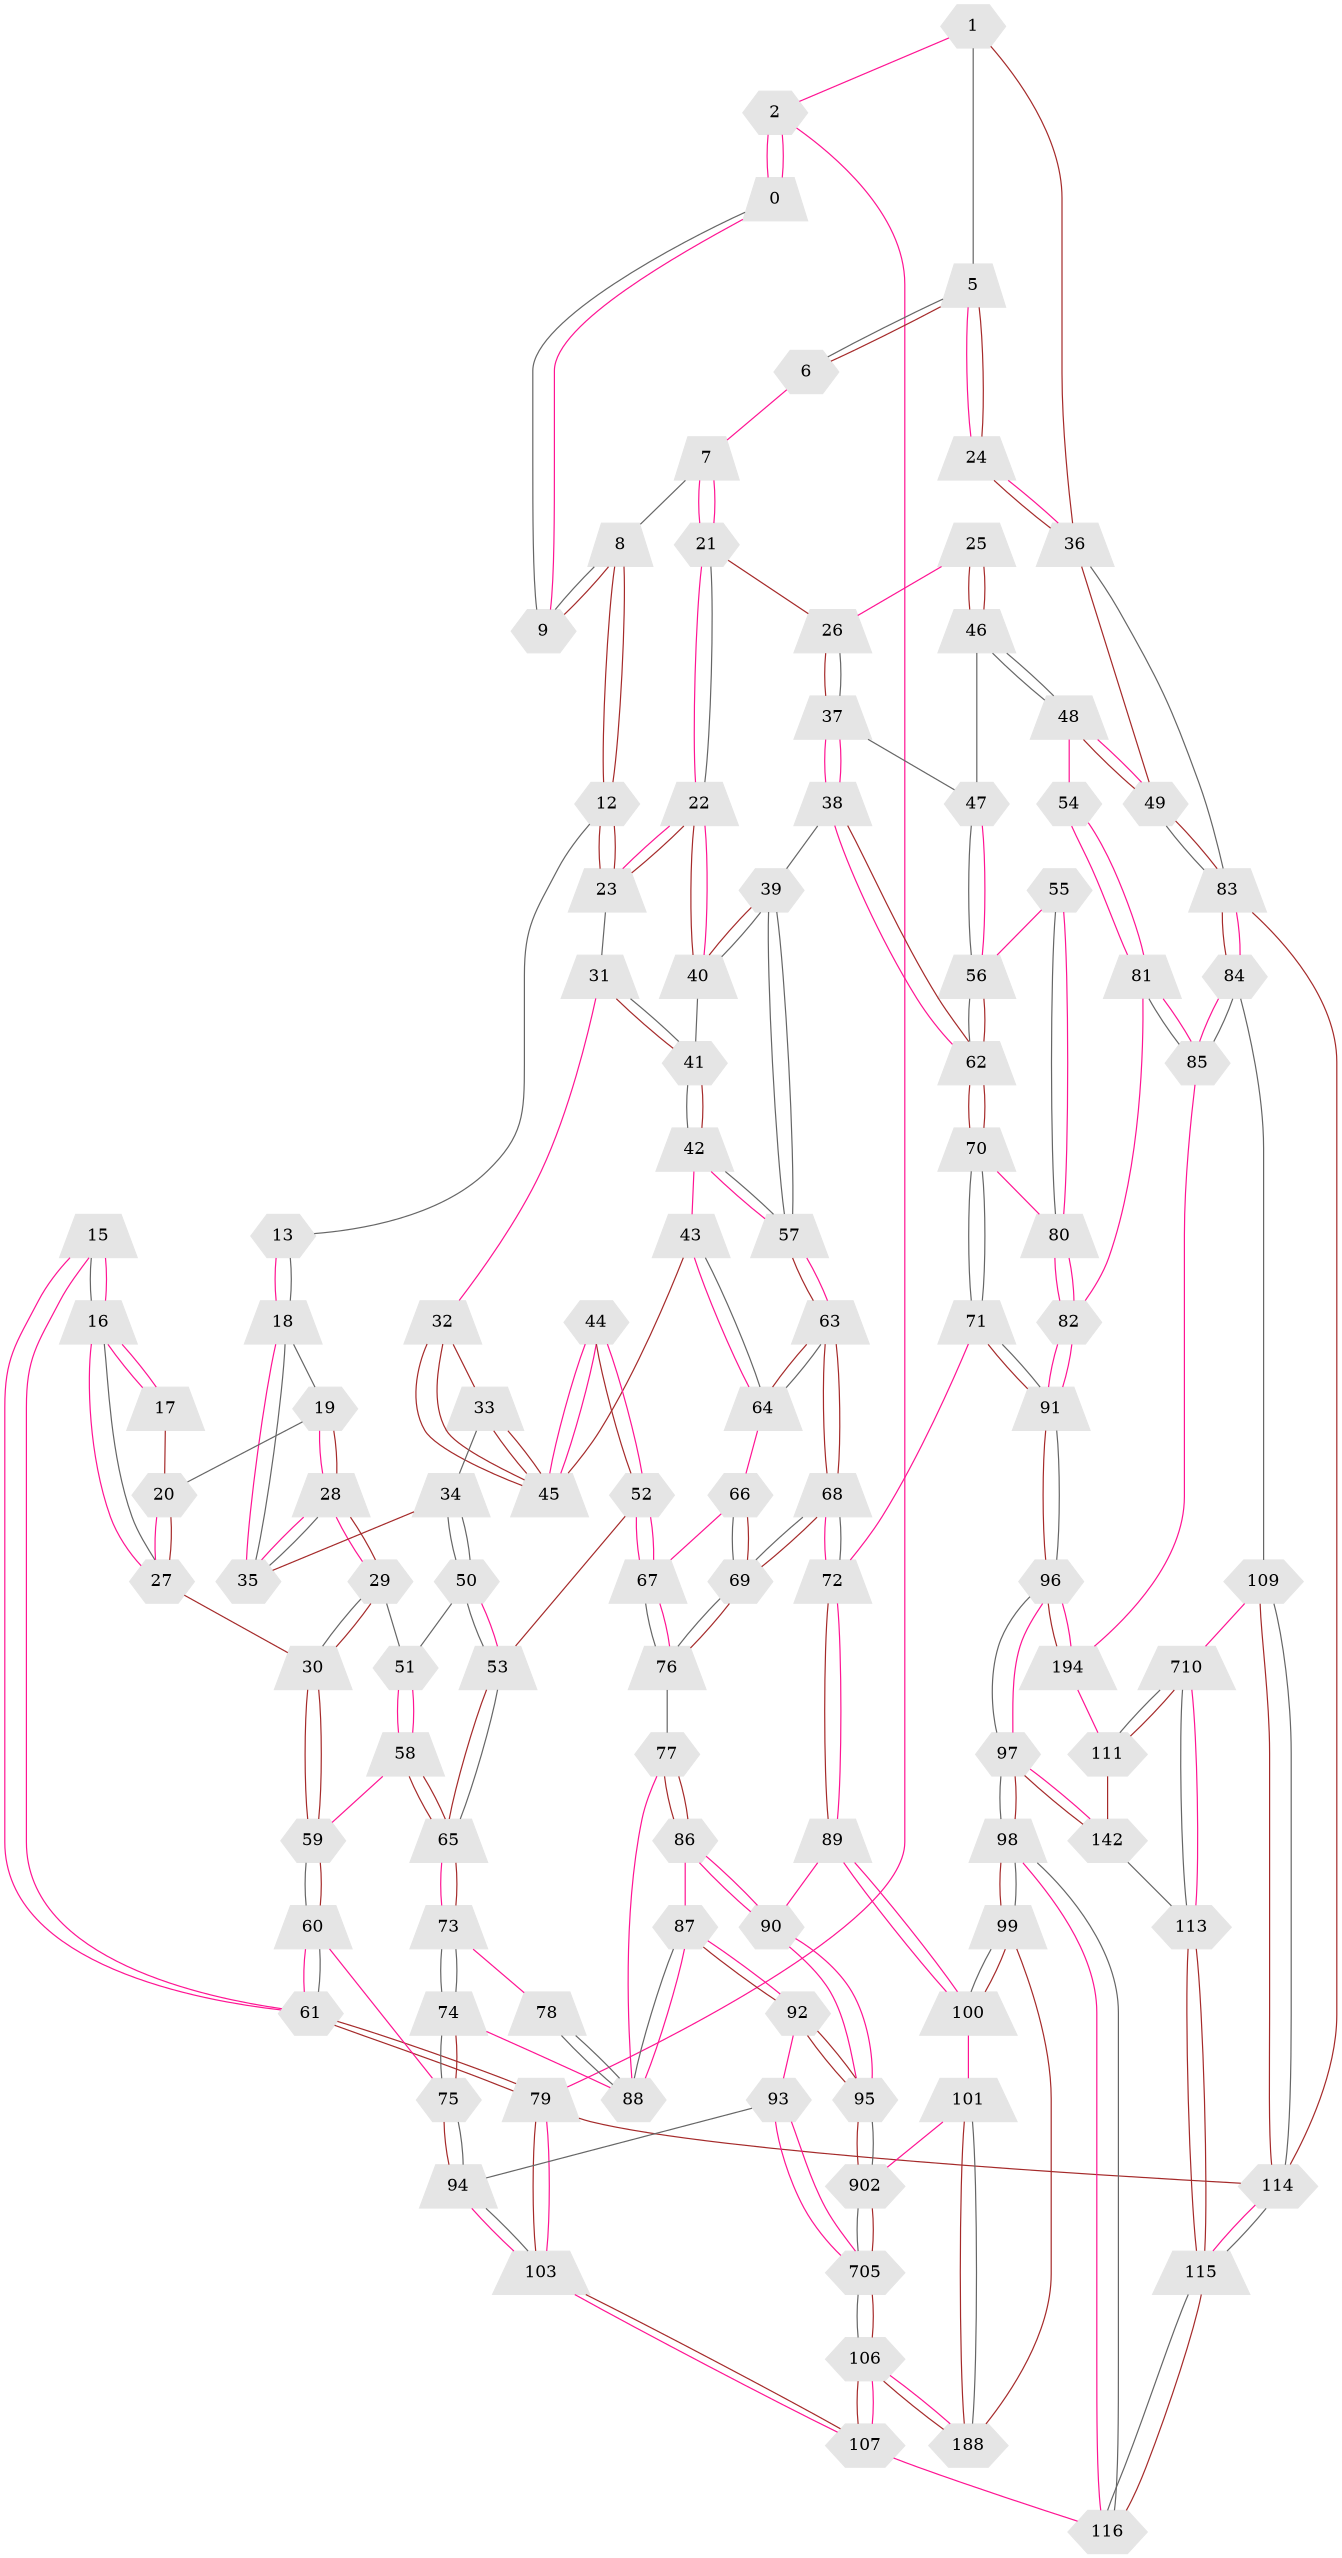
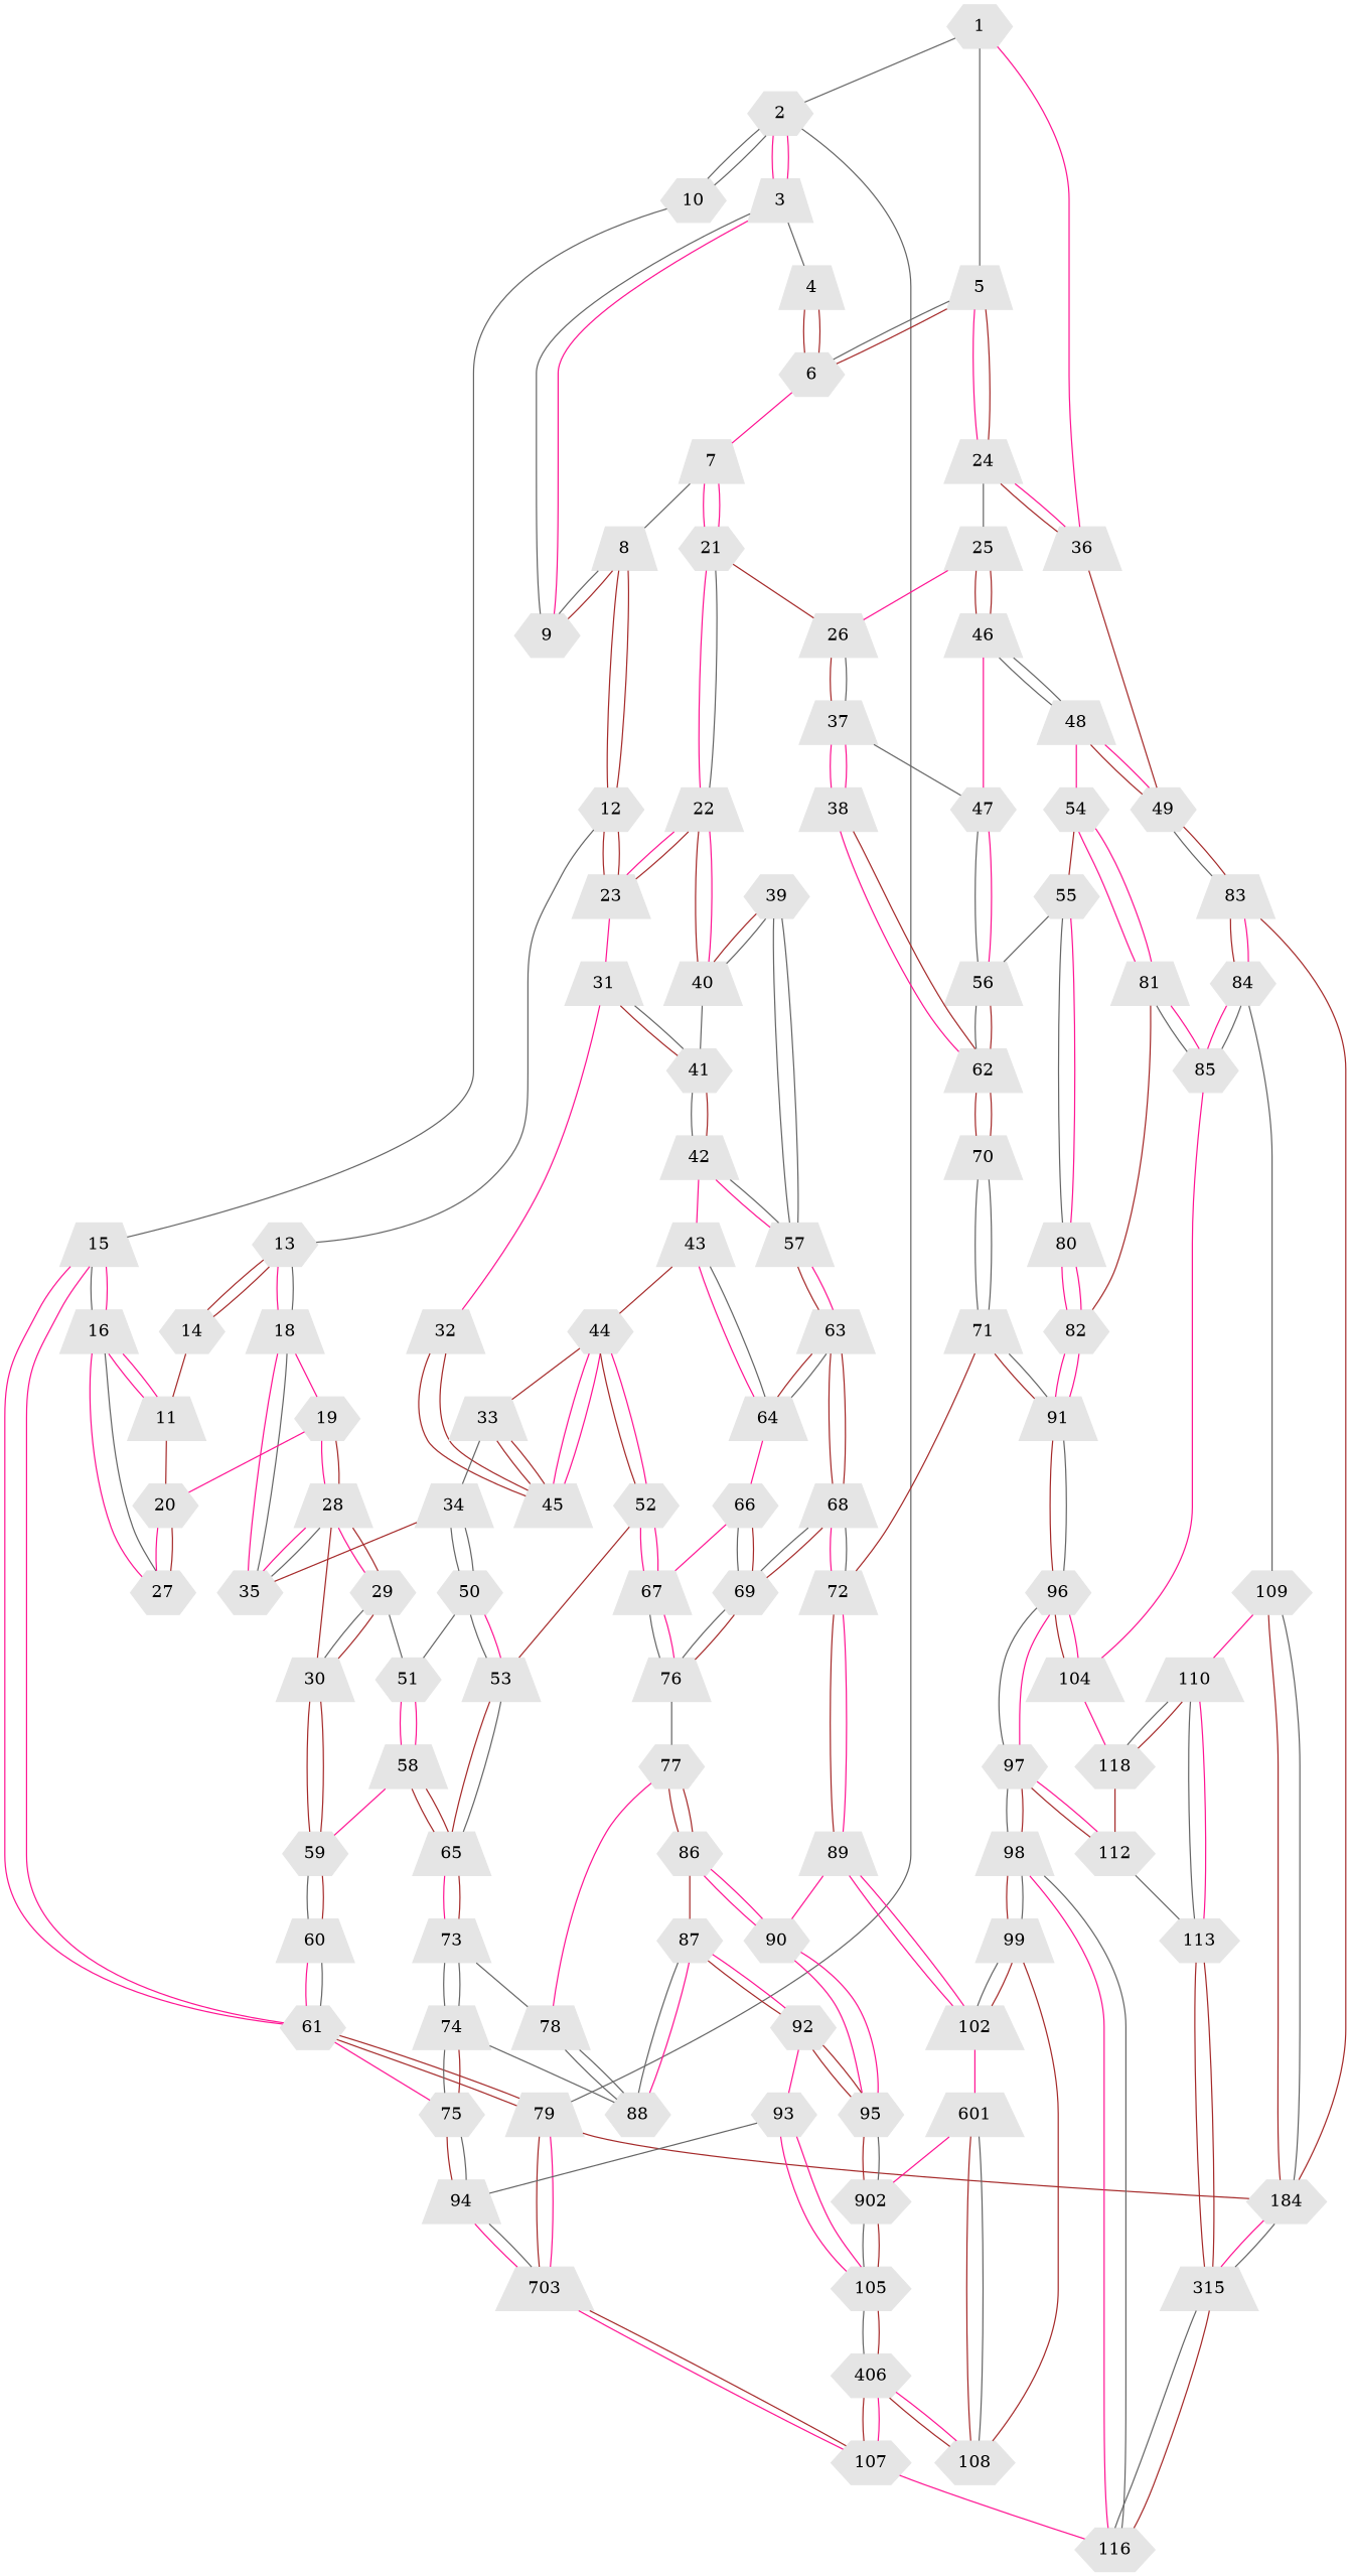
  graph {
    node [color=gray90 shape=trapezium style=filled]
    edge [color=deeppink]
    1 [shape=hexagon]
    2 [shape=hexagon]
    5
    36
-   3 [label=0]
+   3
+   10 [shape=hexagon]
    79
    6 [shape=hexagon]
    24
    49 [shape=hexagon]
    83
+   4
    9 [shape=hexagon]
    15
-   103
-   114 [shape=hexagon]
+   103 [label=703]
+   114 [shape=hexagon label=184]
    7
    25
    8
    21 [shape=hexagon]
    12 [shape=hexagon]
    22
    26
    13 [shape=hexagon]
    23
    16
    61 [shape=hexagon]
-   17
+   14 [shape=hexagon]
+   17 [label=11]
    18
    31
    19 [shape=hexagon]
    35 [shape=hexagon]
    20 [shape=hexagon]
    27 [shape=hexagon]
    30
    28
    29 [shape=hexagon]
    40
    37
    41 [shape=hexagon]
    32
    46
    47 [shape=hexagon]
    48
    38
    59 [shape=hexagon]
    51 [shape=hexagon]
    58
    60
    33
    45
    42
    34
    50 [shape=hexagon]
    53
    84 [shape=hexagon]
    39 [shape=hexagon]
    62
    56
    57
    70
    63
    43
    44 [shape=hexagon]
    64
    52 [shape=hexagon]
    66 [shape=hexagon]
    67
    54 [shape=hexagon]
    55 [shape=hexagon]
    81
    65
    76
    73
    80
    82 [shape=hexagon]
    85 [shape=hexagon]
    68
    75 [shape=hexagon]
    94
    71
    69 [shape=hexagon]
    72
    74
    78
    77 [shape=hexagon]
    89
    91
    96 [shape=hexagon]
    90 [shape=hexagon]
-   100
+   100 [label=102]
    88 [shape=hexagon]
    86 [shape=hexagon]
    87 [shape=hexagon]
    107 [shape=hexagon]
-   115
-   104 [label=194]
+   115 [label=315]
+   104
    109 [shape=hexagon]
-   110 [label=710]
-   111 [shape=hexagon]
+   110
+   111 [shape=hexagon label=118]
    92 [shape=hexagon]
    95 [shape=hexagon]
    93 [shape=hexagon]
-   101
+   101 [label=601]
    n106 [label=902 shape=hexagon]
    97 [shape=hexagon]
-   105 [shape=hexagon label=705]
-   106 [shape=hexagon]
+   105 [shape=hexagon]
+   106 [shape=hexagon label=406]
    98
-   112 [shape=hexagon label=142]
+   112 [shape=hexagon]
    99
    116 [shape=hexagon]
    113 [shape=hexagon]
-   108 [shape=hexagon label=188]
-   1 -- 2
+   108 [shape=hexagon]
+   1 -- 2 [color=gray40]
    1 -- 5 [color=gray40]
-   1 -- 36 [color=brown]
+   1 -- 36
    2 -- 3
    2 -- 3
-   2 -- 79
+   2 -- 10 [color=gray40]
+   2 -- 10 [color=gray40]
+   2 -- 79 [color=gray40]
    5 -- 6 [color=gray40]
    5 -- 6 [color=brown]
    5 -- 24
    5 -- 24 [color=brown]
    36 -- 49 [color=brown]
-   36 -- 83 [color=gray40]
+   3 -- 4 [color=gray40]
    3 -- 9 [color=gray40]
    3 -- 9
+   10 -- 15 [color=gray40]
    79 -- 103 [color=brown]
    79 -- 103
    79 -- 114 [color=brown]
    6 -- 7
    24 -- 36 [color=brown]
    24 -- 36
+   24 -- 25 [color=gray40]
    49 -- 83 [color=gray40]
    49 -- 83 [color=brown]
    83 -- 114 [color=brown]
    83 -- 84 [color=brown]
    83 -- 84
+   4 -- 6 [color=brown]
+   4 -- 6 [color=brown]
    15 -- 16 [color=gray40]
    15 -- 16
    15 -- 61
    15 -- 61
    103 -- 107
    103 -- 107 [color=brown]
    114 -- 115
    114 -- 115 [color=gray40]
    7 -- 8 [color=gray40]
    7 -- 21
    7 -- 21
    25 -- 26
    25 -- 46 [color=brown]
    25 -- 46 [color=brown]
    8 -- 9 [color=gray40]
    8 -- 9 [color=brown]
    8 -- 12 [color=brown]
    8 -- 12 [color=brown]
    21 -- 22
    21 -- 22 [color=gray40]
    21 -- 26 [color=brown]
    12 -- 13 [color=gray40]
    12 -- 23 [color=brown]
    12 -- 23 [color=brown]
    22 -- 23
    22 -- 23 [color=brown]
    22 -- 40 [color=brown]
    22 -- 40
    26 -- 37 [color=brown]
    26 -- 37 [color=gray40]
+   13 -- 14 [color=brown]
+   13 -- 14 [color=brown]
    13 -- 18
    13 -- 18 [color=gray40]
-   23 -- 31 [color=gray40]
+   23 -- 31
    16 -- 17
    16 -- 17
    16 -- 27
    16 -- 27 [color=gray40]
    61 -- 79 [color=brown]
    61 -- 79 [color=brown]
+   14 -- 17 [color=brown]
    17 -- 20 [color=brown]
-   18 -- 19 [color=gray40]
+   18 -- 19
    18 -- 35
    18 -- 35 [color=gray40]
    31 -- 41 [color=brown]
    31 -- 41 [color=gray40]
    31 -- 32
-   19 -- 20 [color=gray40]
+   19 -- 20
    19 -- 28
    19 -- 28 [color=brown]
    20 -- 27
    20 -- 27 [color=brown]
-   27 -- 30 [color=brown]
+   28 -- 30 [color=brown]
    30 -- 59 [color=brown]
    30 -- 59 [color=brown]
    28 -- 35
    28 -- 35 [color=gray40]
    28 -- 29
    28 -- 29 [color=brown]
    29 -- 30 [color=gray40]
    29 -- 30 [color=brown]
    29 -- 51 [color=gray40]
    40 -- 41 [color=gray40]
    37 -- 47 [color=gray40]
    37 -- 38
    37 -- 38
    41 -- 42 [color=gray40]
    41 -- 42 [color=brown]
-   32 -- 33 [color=brown]
+   44 -- 33 [color=brown]
    32 -- 45 [color=brown]
    32 -- 45 [color=brown]
-   46 -- 47 [color=gray40]
+   46 -- 47
    46 -- 48 [color=gray40]
    46 -- 48 [color=gray40]
    47 -- 56 [color=gray40]
    47 -- 56
    48 -- 49 [color=brown]
    48 -- 49
    48 -- 54
-   38 -- 39 [color=gray40]
    38 -- 62
    38 -- 62 [color=brown]
    59 -- 60 [color=gray40]
    59 -- 60 [color=brown]
    51 -- 58
    51 -- 58
    58 -- 59
    58 -- 65 [color=brown]
    58 -- 65 [color=brown]
    60 -- 61
    60 -- 61 [color=gray40]
-   60 -- 75
+   61 -- 75
    33 -- 45 [color=brown]
    33 -- 45 [color=brown]
    33 -- 34 [color=gray40]
    42 -- 57
    42 -- 57 [color=gray40]
    42 -- 43
    34 -- 35 [color=brown]
    34 -- 50 [color=gray40]
    34 -- 50 [color=gray40]
    50 -- 51 [color=gray40]
    50 -- 53 [color=gray40]
    50 -- 53
    53 -- 65 [color=brown]
    53 -- 65 [color=gray40]
    84 -- 85
    84 -- 85 [color=gray40]
    84 -- 109 [color=gray40]
    39 -- 40 [color=brown]
    39 -- 40 [color=gray40]
    39 -- 57 [color=gray40]
    39 -- 57 [color=gray40]
    62 -- 70 [color=brown]
    62 -- 70 [color=brown]
    56 -- 62 [color=gray40]
    56 -- 62 [color=brown]
    57 -- 63 [color=brown]
    57 -- 63
-   70 -- 80
    70 -- 71 [color=gray40]
    70 -- 71 [color=gray40]
    63 -- 64 [color=brown]
    63 -- 64 [color=gray40]
    63 -- 68 [color=brown]
    63 -- 68 [color=brown]
-   43 -- 45 [color=brown]
+   43 -- 44 [color=brown]
    43 -- 64
    43 -- 64 [color=gray40]
    44 -- 45
    44 -- 45
    44 -- 52 [color=brown]
    44 -- 52
    64 -- 66
    52 -- 53 [color=brown]
    52 -- 67
    52 -- 67
    66 -- 67
    66 -- 69 [color=gray40]
    66 -- 69 [color=brown]
    67 -- 76 [color=gray40]
    67 -- 76
+   54 -- 55 [color=brown]
    54 -- 81
    54 -- 81
-   55 -- 56
+   55 -- 56 [color=gray40]
    55 -- 80 [color=gray40]
    55 -- 80
-   81 -- 82
+   81 -- 82 [color=brown]
    81 -- 85 [color=gray40]
    81 -- 85
    65 -- 73
    65 -- 73 [color=brown]
    76 -- 77 [color=gray40]
    73 -- 74 [color=gray40]
    73 -- 74 [color=gray40]
-   73 -- 78
+   73 -- 78 [color=gray40]
    80 -- 82
    80 -- 82
    82 -- 91
    82 -- 91
    85 -- 104
    68 -- 69 [color=gray40]
    68 -- 69 [color=brown]
    68 -- 72
    68 -- 72 [color=gray40]
    75 -- 94 [color=brown]
    75 -- 94 [color=gray40]
    94 -- 103
    94 -- 103 [color=gray40]
-   71 -- 72
+   71 -- 72 [color=brown]
    71 -- 91 [color=brown]
    71 -- 91 [color=gray40]
    69 -- 76 [color=gray40]
    69 -- 76 [color=brown]
    72 -- 89 [color=brown]
    72 -- 89
    74 -- 75 [color=gray40]
    74 -- 75 [color=brown]
-   74 -- 88
+   74 -- 88 [color=gray40]
    78 -- 88 [color=gray40]
    78 -- 88 [color=gray40]
-   77 -- 88
+   77 -- 78
    77 -- 86 [color=brown]
    77 -- 86 [color=brown]
    89 -- 90
    89 -- 100
    89 -- 100
    91 -- 96 [color=brown]
    91 -- 96 [color=gray40]
    96 -- 104 [color=brown]
    96 -- 104
    96 -- 97 [color=gray40]
    96 -- 97
    90 -- 95
    90 -- 95
    100 -- 101
    86 -- 90
    86 -- 90
-   86 -- 87
+   86 -- 87 [color=brown]
    87 -- 88 [color=gray40]
    87 -- 88
    87 -- 92 [color=brown]
    87 -- 92
    107 -- 116
    115 -- 116 [color=gray40]
    115 -- 116 [color=brown]
    104 -- 111
    109 -- 114 [color=brown]
    109 -- 114 [color=gray40]
    109 -- 110
    110 -- 111 [color=gray40]
    110 -- 111 [color=brown]
    110 -- 113 [color=gray40]
    110 -- 113
    111 -- 112 [color=brown]
    92 -- 95 [color=brown]
    92 -- 95 [color=brown]
    92 -- 93
    95 -- n106 [color=brown]
    95 -- n106 [color=gray40]
    93 -- 94 [color=gray40]
    93 -- 105
    93 -- 105
    101 -- n106
    101 -- 108 [color=brown]
    101 -- 108 [color=gray40]
    n106 -- 105 [color=gray40]
    n106 -- 105 [color=brown]
    97 -- 98 [color=gray40]
    97 -- 98 [color=brown]
    97 -- 112 [color=brown]
    97 -- 112
    105 -- 106 [color=gray40]
    105 -- 106 [color=brown]
    106 -- 107 [color=brown]
    106 -- 107
    106 -- 108 [color=brown]
    106 -- 108
    98 -- 99 [color=brown]
    98 -- 99 [color=gray40]
    98 -- 116
    98 -- 116 [color=gray40]
    112 -- 113 [color=gray40]
    99 -- 100 [color=gray40]
    99 -- 100 [color=brown]
    99 -- 108 [color=brown]
    113 -- 115 [color=brown]
    113 -- 115 [color=brown]
  }
